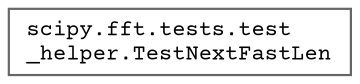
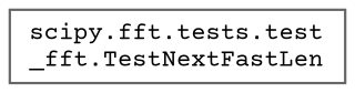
  digraph {
    rankdir=LR
    fontname="Courier Prime"
-   n1 [color=grey40 fillcolor=white fontname="Courier Prime" fontsize=10 height=0.2 label="scipy.fft.tests.test\l_helper.TestNextFastLen" shape=box style=filled width=0.4]
+   n1 [color=grey40 fillcolor=white fontname="Courier Prime" fontsize=10 height=0.2 label="scipy.fft.tests.test\l_fft.TestNextFastLen" shape=box style=filled width=0.4]
  }
